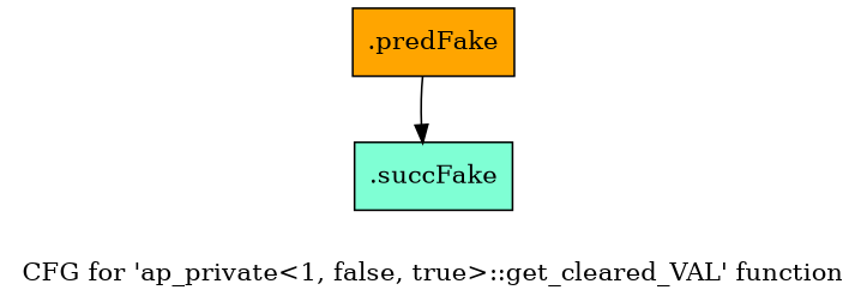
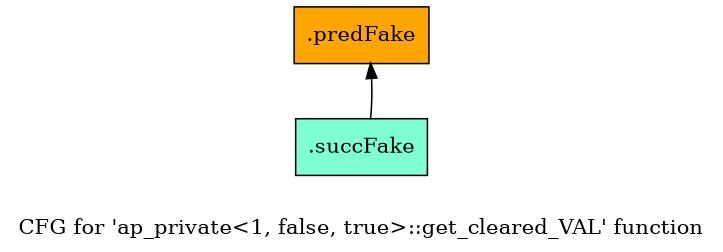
  digraph {
    label="CFG for 'ap_private\<1, false, true\>::get_cleared_VAL' function"
    node [shape=record style=filled]
    n1 [label="{.predFake}" fillcolor=orange]
    n2 [filename="/mnt/xilinx/Vitis_HLS/2021.2/include/etc/ap_private.h" label="{.succFake}" linenumber=1463 fillcolor=aquamarine]
-   n1 -> n2 [execusionnum=1612 filename="/mnt/xilinx/Vitis_HLS/2021.2/include/etc/ap_private.h"]
+   n2 -> n1 [execusionnum=1612 filename="/mnt/xilinx/Vitis_HLS/2021.2/include/etc/ap_private.h"]
  }
